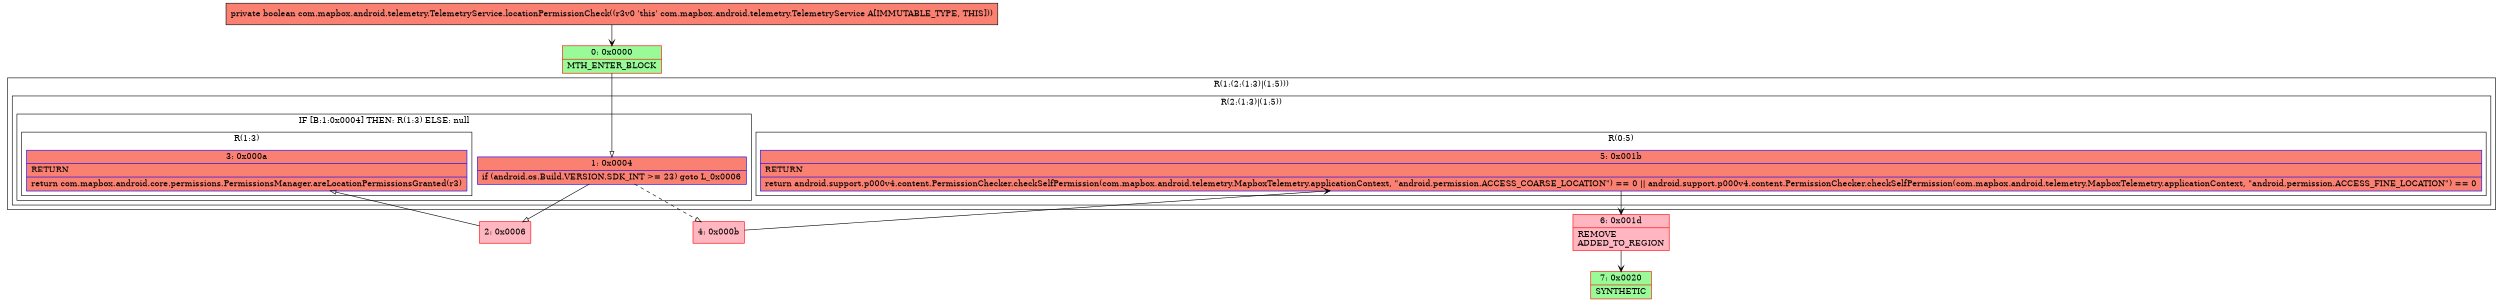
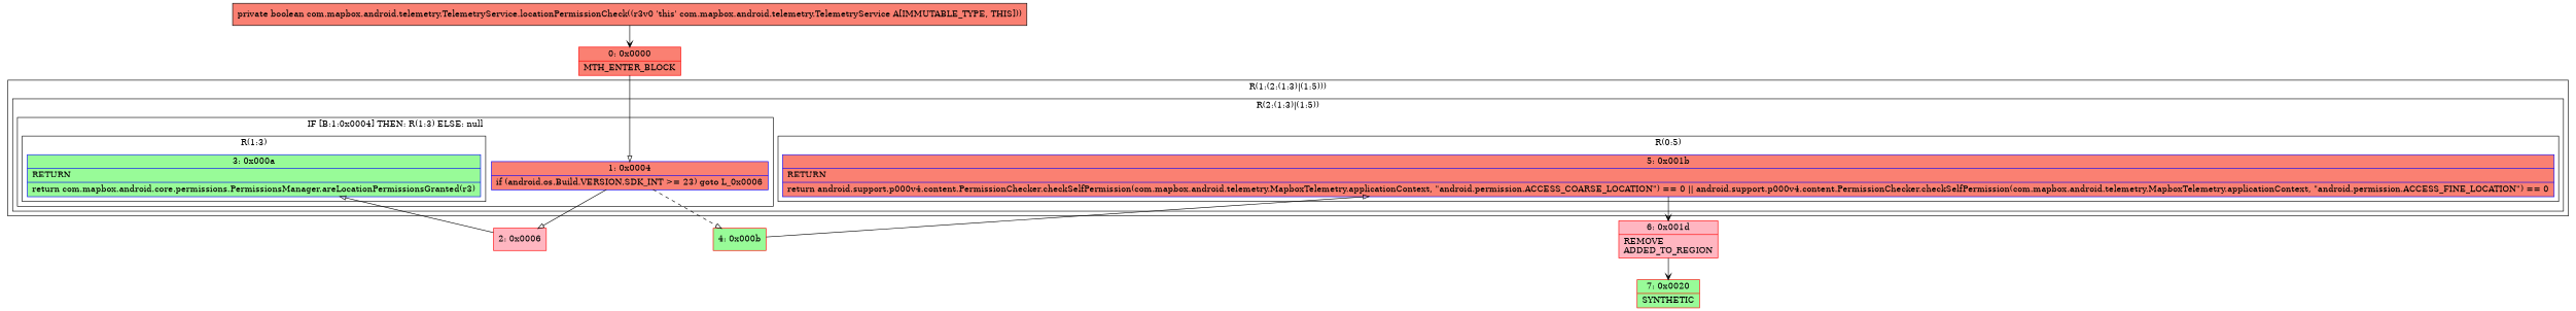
  digraph {
    node [color=red fillcolor=salmon shape=record style=filled]
    edge [arrowhead=onormal]
-   n1 [color=blue label="{3\:\ 0x000a|RETURN\l|return com.mapbox.android.core.permissions.PermissionsManager.areLocationPermissionsGranted(r3)\l}"]
+   n1 [color=blue fillcolor=palegreen label="{3\:\ 0x000a|RETURN\l|return com.mapbox.android.core.permissions.PermissionsManager.areLocationPermissionsGranted(r3)\l}"]
    n2 [color=blue label="{1\:\ 0x0004|if (android.os.Build.VERSION.SDK_INT \>= 23) goto L_0x0006\l}"]
    n3 [color=blue label="{5\:\ 0x001b|RETURN\l|return android.support.p000v4.content.PermissionChecker.checkSelfPermission(com.mapbox.android.telemetry.MapboxTelemetry.applicationContext, \"android.permission.ACCESS_COARSE_LOCATION\") == 0 \|\| android.support.p000v4.content.PermissionChecker.checkSelfPermission(com.mapbox.android.telemetry.MapboxTelemetry.applicationContext, \"android.permission.ACCESS_FINE_LOCATION\") == 0\l}"]
    n4 [fillcolor=lightpink label="{2\:\ 0x0006}"]
-   n5 [fillcolor=lightpink label="{4\:\ 0x000b}"]
+   n5 [fillcolor=palegreen label="{4\:\ 0x000b}"]
    n6 [fillcolor=lightpink label="{6\:\ 0x001d|REMOVE\lADDED_TO_REGION\l}"]
    n7 [fillcolor=palegreen label="{7\:\ 0x0020|SYNTHETIC\l}"]
-   n8 [fillcolor=palegreen label="{0\:\ 0x0000|MTH_ENTER_BLOCK\l}"]
+   n8 [label="{0\:\ 0x0000|MTH_ENTER_BLOCK\l}"]
    n9 [label="{private boolean com.mapbox.android.telemetry.TelemetryService.locationPermissionCheck((r3v0 'this' com.mapbox.android.telemetry.TelemetryService A[IMMUTABLE_TYPE, THIS])) }" color=""]
    subgraph cluster_1 {
      label="R(1:(2:(1:3)|(1:5)))"
      subgraph cluster_2 {
        label="R(2:(1:3)|(1:5))"
        subgraph cluster_3 {
          label="IF [B:1:0x0004] THEN: R(1:3) ELSE: null"
          n2
          subgraph cluster_4 {
            label="R(1:3)"
            n1
          }
        }
        subgraph cluster_5 {
          label="R(0:5)"
          n3
        }
      }
    }
    n2 -> n4
    n2 -> n5 [style=dashed]
    n3 -> n6 [arrowhead=vee]
    n4 -> n1
-   n5 -> n3 [arrowhead=vee]
+   n5 -> n3
    n6 -> n7 [arrowhead=vee]
    n8 -> n2
    n9 -> n8 [arrowhead=vee]
  }
